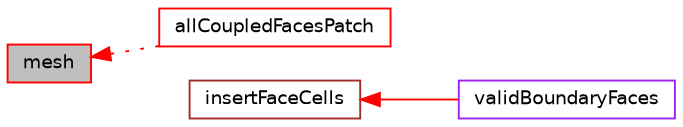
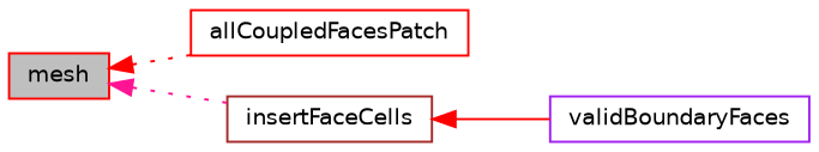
  digraph {
    rankdir=LR
    node [color=red fontname=Helvetica fontsize=10 shape=record]
    edge [color=red dir=back fontname=Helvetica fontsize=10 labelfontname=Helvetica labelfontsize=10 style=dotted]
    n1 [fillcolor=grey75 fontcolor=black height=0.2 label=mesh style=filled width=0.4]
    n2 [height=0.2 label=allCoupledFacesPatch width=0.4]
    n3 [color=brown height=0.2 label=insertFaceCells width=0.4]
    n4 [color=purple height=0.2 label=validBoundaryFaces width=0.4]
    n1 -> n2
+   n1 -> n3 [color=deeppink]
    n3 -> n4 [style=solid]
  }
